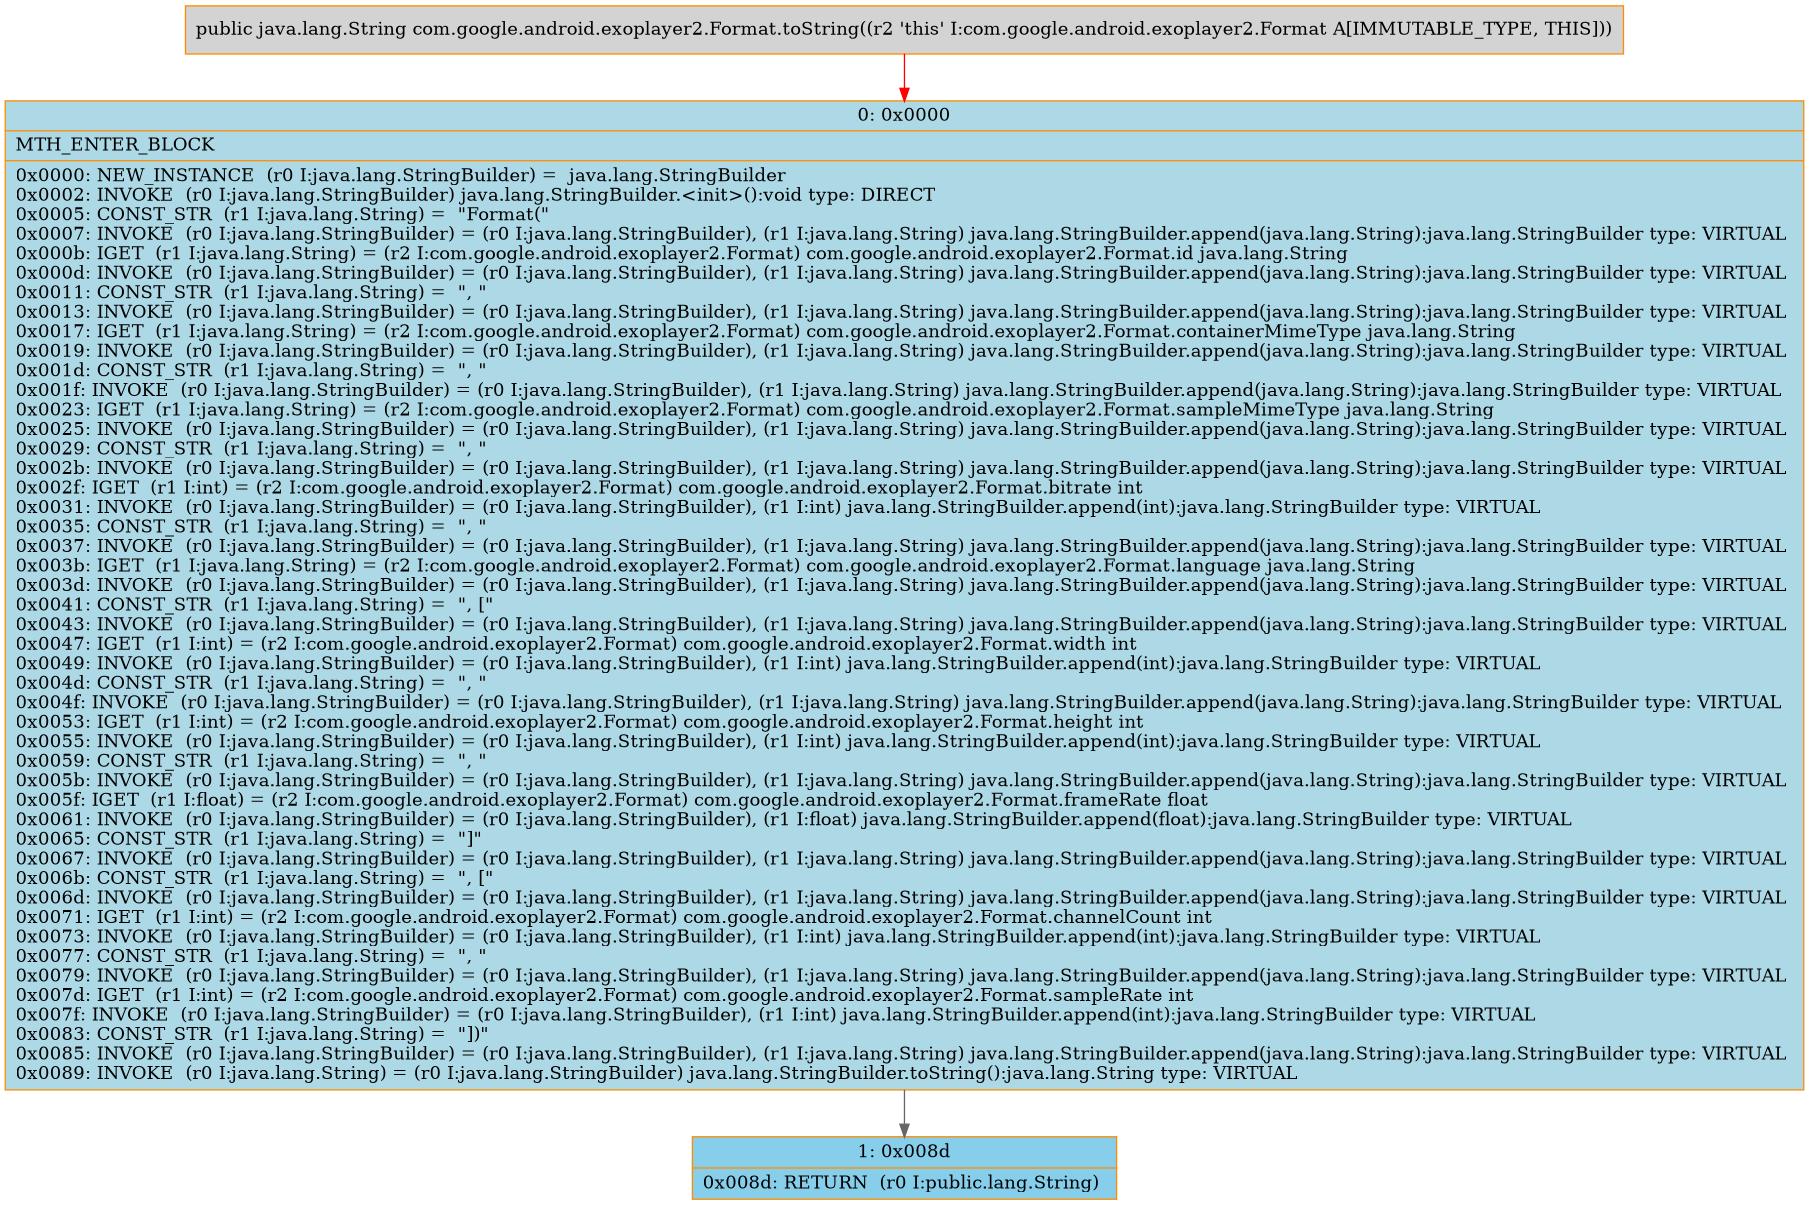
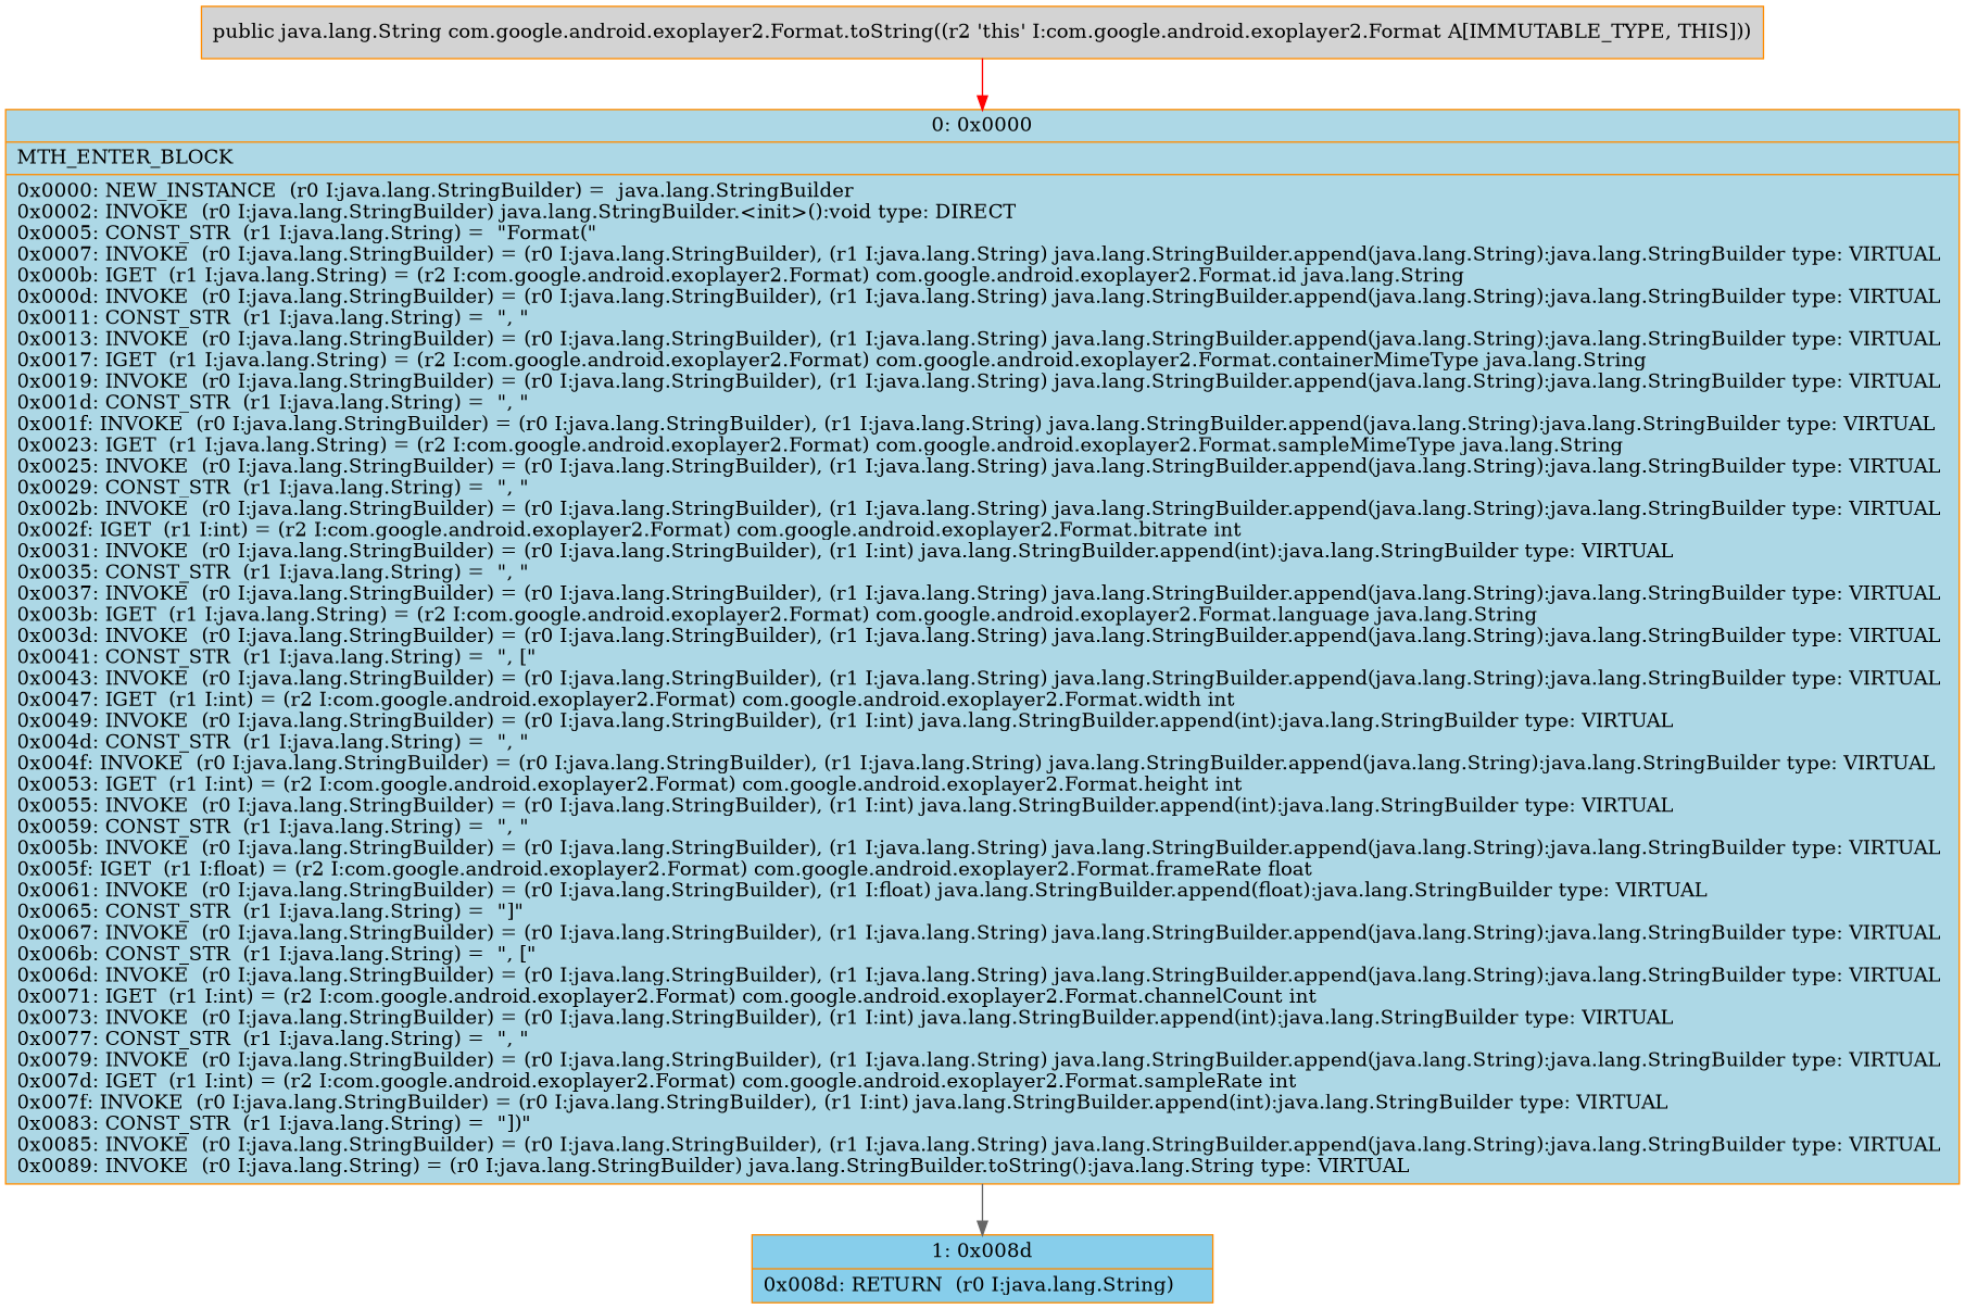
  digraph {
    node [shape=record style=filled color=darkorange]
    n1 [label="{0\:\ 0x0000|MTH_ENTER_BLOCK\l|0x0000: NEW_INSTANCE  (r0 I:java.lang.StringBuilder) =  java.lang.StringBuilder \l0x0002: INVOKE  (r0 I:java.lang.StringBuilder) java.lang.StringBuilder.\<init\>():void type: DIRECT \l0x0005: CONST_STR  (r1 I:java.lang.String) =  \"Format(\" \l0x0007: INVOKE  (r0 I:java.lang.StringBuilder) = (r0 I:java.lang.StringBuilder), (r1 I:java.lang.String) java.lang.StringBuilder.append(java.lang.String):java.lang.StringBuilder type: VIRTUAL \l0x000b: IGET  (r1 I:java.lang.String) = (r2 I:com.google.android.exoplayer2.Format) com.google.android.exoplayer2.Format.id java.lang.String \l0x000d: INVOKE  (r0 I:java.lang.StringBuilder) = (r0 I:java.lang.StringBuilder), (r1 I:java.lang.String) java.lang.StringBuilder.append(java.lang.String):java.lang.StringBuilder type: VIRTUAL \l0x0011: CONST_STR  (r1 I:java.lang.String) =  \", \" \l0x0013: INVOKE  (r0 I:java.lang.StringBuilder) = (r0 I:java.lang.StringBuilder), (r1 I:java.lang.String) java.lang.StringBuilder.append(java.lang.String):java.lang.StringBuilder type: VIRTUAL \l0x0017: IGET  (r1 I:java.lang.String) = (r2 I:com.google.android.exoplayer2.Format) com.google.android.exoplayer2.Format.containerMimeType java.lang.String \l0x0019: INVOKE  (r0 I:java.lang.StringBuilder) = (r0 I:java.lang.StringBuilder), (r1 I:java.lang.String) java.lang.StringBuilder.append(java.lang.String):java.lang.StringBuilder type: VIRTUAL \l0x001d: CONST_STR  (r1 I:java.lang.String) =  \", \" \l0x001f: INVOKE  (r0 I:java.lang.StringBuilder) = (r0 I:java.lang.StringBuilder), (r1 I:java.lang.String) java.lang.StringBuilder.append(java.lang.String):java.lang.StringBuilder type: VIRTUAL \l0x0023: IGET  (r1 I:java.lang.String) = (r2 I:com.google.android.exoplayer2.Format) com.google.android.exoplayer2.Format.sampleMimeType java.lang.String \l0x0025: INVOKE  (r0 I:java.lang.StringBuilder) = (r0 I:java.lang.StringBuilder), (r1 I:java.lang.String) java.lang.StringBuilder.append(java.lang.String):java.lang.StringBuilder type: VIRTUAL \l0x0029: CONST_STR  (r1 I:java.lang.String) =  \", \" \l0x002b: INVOKE  (r0 I:java.lang.StringBuilder) = (r0 I:java.lang.StringBuilder), (r1 I:java.lang.String) java.lang.StringBuilder.append(java.lang.String):java.lang.StringBuilder type: VIRTUAL \l0x002f: IGET  (r1 I:int) = (r2 I:com.google.android.exoplayer2.Format) com.google.android.exoplayer2.Format.bitrate int \l0x0031: INVOKE  (r0 I:java.lang.StringBuilder) = (r0 I:java.lang.StringBuilder), (r1 I:int) java.lang.StringBuilder.append(int):java.lang.StringBuilder type: VIRTUAL \l0x0035: CONST_STR  (r1 I:java.lang.String) =  \", \" \l0x0037: INVOKE  (r0 I:java.lang.StringBuilder) = (r0 I:java.lang.StringBuilder), (r1 I:java.lang.String) java.lang.StringBuilder.append(java.lang.String):java.lang.StringBuilder type: VIRTUAL \l0x003b: IGET  (r1 I:java.lang.String) = (r2 I:com.google.android.exoplayer2.Format) com.google.android.exoplayer2.Format.language java.lang.String \l0x003d: INVOKE  (r0 I:java.lang.StringBuilder) = (r0 I:java.lang.StringBuilder), (r1 I:java.lang.String) java.lang.StringBuilder.append(java.lang.String):java.lang.StringBuilder type: VIRTUAL \l0x0041: CONST_STR  (r1 I:java.lang.String) =  \", [\" \l0x0043: INVOKE  (r0 I:java.lang.StringBuilder) = (r0 I:java.lang.StringBuilder), (r1 I:java.lang.String) java.lang.StringBuilder.append(java.lang.String):java.lang.StringBuilder type: VIRTUAL \l0x0047: IGET  (r1 I:int) = (r2 I:com.google.android.exoplayer2.Format) com.google.android.exoplayer2.Format.width int \l0x0049: INVOKE  (r0 I:java.lang.StringBuilder) = (r0 I:java.lang.StringBuilder), (r1 I:int) java.lang.StringBuilder.append(int):java.lang.StringBuilder type: VIRTUAL \l0x004d: CONST_STR  (r1 I:java.lang.String) =  \", \" \l0x004f: INVOKE  (r0 I:java.lang.StringBuilder) = (r0 I:java.lang.StringBuilder), (r1 I:java.lang.String) java.lang.StringBuilder.append(java.lang.String):java.lang.StringBuilder type: VIRTUAL \l0x0053: IGET  (r1 I:int) = (r2 I:com.google.android.exoplayer2.Format) com.google.android.exoplayer2.Format.height int \l0x0055: INVOKE  (r0 I:java.lang.StringBuilder) = (r0 I:java.lang.StringBuilder), (r1 I:int) java.lang.StringBuilder.append(int):java.lang.StringBuilder type: VIRTUAL \l0x0059: CONST_STR  (r1 I:java.lang.String) =  \", \" \l0x005b: INVOKE  (r0 I:java.lang.StringBuilder) = (r0 I:java.lang.StringBuilder), (r1 I:java.lang.String) java.lang.StringBuilder.append(java.lang.String):java.lang.StringBuilder type: VIRTUAL \l0x005f: IGET  (r1 I:float) = (r2 I:com.google.android.exoplayer2.Format) com.google.android.exoplayer2.Format.frameRate float \l0x0061: INVOKE  (r0 I:java.lang.StringBuilder) = (r0 I:java.lang.StringBuilder), (r1 I:float) java.lang.StringBuilder.append(float):java.lang.StringBuilder type: VIRTUAL \l0x0065: CONST_STR  (r1 I:java.lang.String) =  \"]\" \l0x0067: INVOKE  (r0 I:java.lang.StringBuilder) = (r0 I:java.lang.StringBuilder), (r1 I:java.lang.String) java.lang.StringBuilder.append(java.lang.String):java.lang.StringBuilder type: VIRTUAL \l0x006b: CONST_STR  (r1 I:java.lang.String) =  \", [\" \l0x006d: INVOKE  (r0 I:java.lang.StringBuilder) = (r0 I:java.lang.StringBuilder), (r1 I:java.lang.String) java.lang.StringBuilder.append(java.lang.String):java.lang.StringBuilder type: VIRTUAL \l0x0071: IGET  (r1 I:int) = (r2 I:com.google.android.exoplayer2.Format) com.google.android.exoplayer2.Format.channelCount int \l0x0073: INVOKE  (r0 I:java.lang.StringBuilder) = (r0 I:java.lang.StringBuilder), (r1 I:int) java.lang.StringBuilder.append(int):java.lang.StringBuilder type: VIRTUAL \l0x0077: CONST_STR  (r1 I:java.lang.String) =  \", \" \l0x0079: INVOKE  (r0 I:java.lang.StringBuilder) = (r0 I:java.lang.StringBuilder), (r1 I:java.lang.String) java.lang.StringBuilder.append(java.lang.String):java.lang.StringBuilder type: VIRTUAL \l0x007d: IGET  (r1 I:int) = (r2 I:com.google.android.exoplayer2.Format) com.google.android.exoplayer2.Format.sampleRate int \l0x007f: INVOKE  (r0 I:java.lang.StringBuilder) = (r0 I:java.lang.StringBuilder), (r1 I:int) java.lang.StringBuilder.append(int):java.lang.StringBuilder type: VIRTUAL \l0x0083: CONST_STR  (r1 I:java.lang.String) =  \"])\" \l0x0085: INVOKE  (r0 I:java.lang.StringBuilder) = (r0 I:java.lang.StringBuilder), (r1 I:java.lang.String) java.lang.StringBuilder.append(java.lang.String):java.lang.StringBuilder type: VIRTUAL \l0x0089: INVOKE  (r0 I:java.lang.String) = (r0 I:java.lang.StringBuilder) java.lang.StringBuilder.toString():java.lang.String type: VIRTUAL \l}" fillcolor=lightblue]
-   n2 [label="{1\:\ 0x008d|0x008d: RETURN  (r0 I:public.lang.String) \l}" fillcolor=skyblue]
+   n2 [label="{1\:\ 0x008d|0x008d: RETURN  (r0 I:java.lang.String) \l}" fillcolor=skyblue]
    n3 [label="{public java.lang.String com.google.android.exoplayer2.Format.toString((r2 'this' I:com.google.android.exoplayer2.Format A[IMMUTABLE_TYPE, THIS])) }" fillcolor=lightgrey]
    n1 -> n2 [color=gray40]
    n3 -> n1 [color=red]
  }
